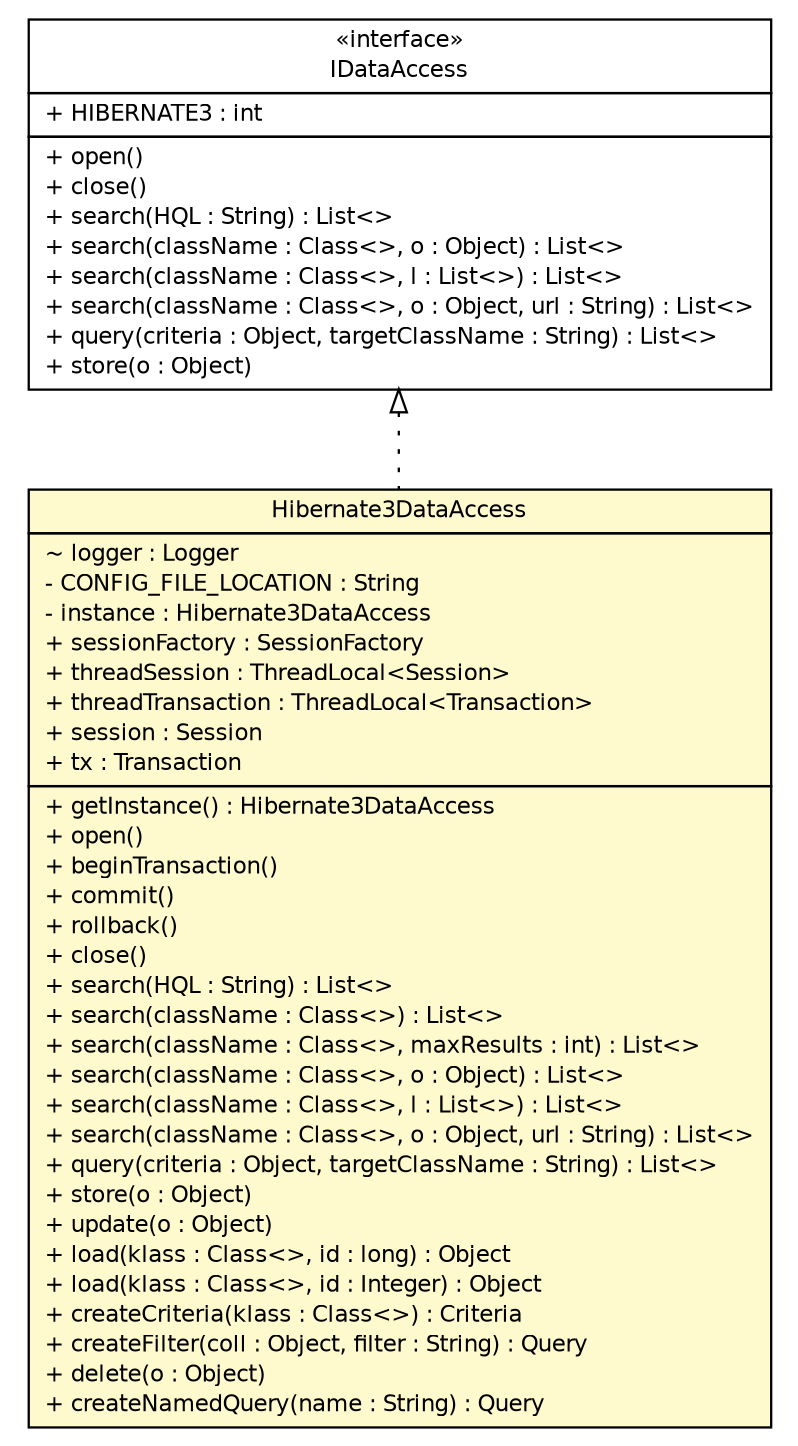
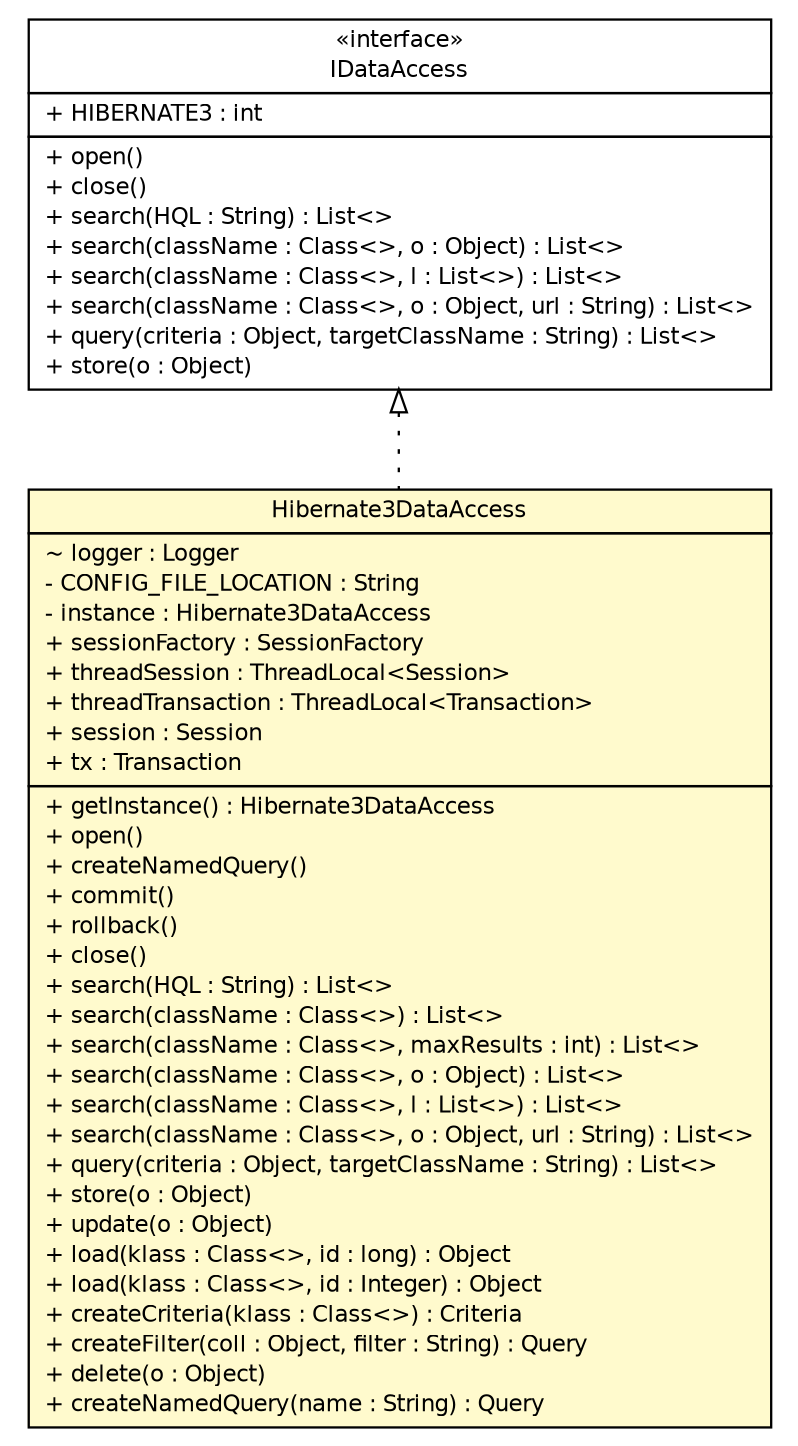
  digraph {
    node [fontcolor=black fontname=Helvetica fontsize=10.0 shape=plaintext]
-   n1 [label=<<table border="0" cellborder="1" cellspacing="0" cellpadding="2" port="p" bgcolor="lemonChiffon" href="./Hibernate3DataAccess.html"> 		<tr><td><table border="0" cellspacing="0" cellpadding="1"> 			<tr><td> Hibernate3DataAccess </td></tr> 		</table></td></tr> 		<tr><td><table border="0" cellspacing="0" cellpadding="1"> 			<tr><td align="left"> ~ logger : Logger </td></tr> 			<tr><td align="left"> - CONFIG_FILE_LOCATION : String </td></tr> 			<tr><td align="left"> - instance : Hibernate3DataAccess </td></tr> 			<tr><td align="left"> + sessionFactory : SessionFactory </td></tr> 			<tr><td align="left"> + threadSession : ThreadLocal&lt;Session&gt; </td></tr> 			<tr><td align="left"> + threadTransaction : ThreadLocal&lt;Transaction&gt; </td></tr> 			<tr><td align="left"> + session : Session </td></tr> 			<tr><td align="left"> + tx : Transaction </td></tr> 		</table></td></tr> 		<tr><td><table border="0" cellspacing="0" cellpadding="1"> 			<tr><td align="left"> + getInstance() : Hibernate3DataAccess </td></tr> 			<tr><td align="left"> + open() </td></tr> 			<tr><td align="left"> + beginTransaction() </td></tr> 			<tr><td align="left"> + commit() </td></tr> 			<tr><td align="left"> + rollback() </td></tr> 			<tr><td align="left"> + close() </td></tr> 			<tr><td align="left"> + search(HQL : String) : List&lt;&gt; </td></tr> 			<tr><td align="left"> + search(className : Class&lt;&gt;) : List&lt;&gt; </td></tr> 			<tr><td align="left"> + search(className : Class&lt;&gt;, maxResults : int) : List&lt;&gt; </td></tr> 			<tr><td align="left"> + search(className : Class&lt;&gt;, o : Object) : List&lt;&gt; </td></tr> 			<tr><td align="left"> + search(className : Class&lt;&gt;, l : List&lt;&gt;) : List&lt;&gt; </td></tr> 			<tr><td align="left"> + search(className : Class&lt;&gt;, o : Object, url : String) : List&lt;&gt; </td></tr> 			<tr><td align="left"> + query(criteria : Object, targetClassName : String) : List&lt;&gt; </td></tr> 			<tr><td align="left"> + store(o : Object) </td></tr> 			<tr><td align="left"> + update(o : Object) </td></tr> 			<tr><td align="left"> + load(klass : Class&lt;&gt;, id : long) : Object </td></tr> 			<tr><td align="left"> + load(klass : Class&lt;&gt;, id : Integer) : Object </td></tr> 			<tr><td align="left"> + createCriteria(klass : Class&lt;&gt;) : Criteria </td></tr> 			<tr><td align="left"> + createFilter(coll : Object, filter : String) : Query </td></tr> 			<tr><td align="left"> + delete(o : Object) </td></tr> 			<tr><td align="left"> + createNamedQuery(name : String) : Query </td></tr> 		</table></td></tr> 		</table>>]
+   n1 [label=<<table border="0" cellborder="1" cellspacing="0" cellpadding="2" port="p" bgcolor="lemonChiffon" href="./Hibernate3DataAccess.html"> 		<tr><td><table border="0" cellspacing="0" cellpadding="1"> 			<tr><td> Hibernate3DataAccess </td></tr> 		</table></td></tr> 		<tr><td><table border="0" cellspacing="0" cellpadding="1"> 			<tr><td align="left"> ~ logger : Logger </td></tr> 			<tr><td align="left"> - CONFIG_FILE_LOCATION : String </td></tr> 			<tr><td align="left"> - instance : Hibernate3DataAccess </td></tr> 			<tr><td align="left"> + sessionFactory : SessionFactory </td></tr> 			<tr><td align="left"> + threadSession : ThreadLocal&lt;Session&gt; </td></tr> 			<tr><td align="left"> + threadTransaction : ThreadLocal&lt;Transaction&gt; </td></tr> 			<tr><td align="left"> + session : Session </td></tr> 			<tr><td align="left"> + tx : Transaction </td></tr> 		</table></td></tr> 		<tr><td><table border="0" cellspacing="0" cellpadding="1"> 			<tr><td align="left"> + getInstance() : Hibernate3DataAccess </td></tr> 			<tr><td align="left"> + open() </td></tr> 			<tr><td align="left"> + createNamedQuery() </td></tr> 			<tr><td align="left"> + commit() </td></tr> 			<tr><td align="left"> + rollback() </td></tr> 			<tr><td align="left"> + close() </td></tr> 			<tr><td align="left"> + search(HQL : String) : List&lt;&gt; </td></tr> 			<tr><td align="left"> + search(className : Class&lt;&gt;) : List&lt;&gt; </td></tr> 			<tr><td align="left"> + search(className : Class&lt;&gt;, maxResults : int) : List&lt;&gt; </td></tr> 			<tr><td align="left"> + search(className : Class&lt;&gt;, o : Object) : List&lt;&gt; </td></tr> 			<tr><td align="left"> + search(className : Class&lt;&gt;, l : List&lt;&gt;) : List&lt;&gt; </td></tr> 			<tr><td align="left"> + search(className : Class&lt;&gt;, o : Object, url : String) : List&lt;&gt; </td></tr> 			<tr><td align="left"> + query(criteria : Object, targetClassName : String) : List&lt;&gt; </td></tr> 			<tr><td align="left"> + store(o : Object) </td></tr> 			<tr><td align="left"> + update(o : Object) </td></tr> 			<tr><td align="left"> + load(klass : Class&lt;&gt;, id : long) : Object </td></tr> 			<tr><td align="left"> + load(klass : Class&lt;&gt;, id : Integer) : Object </td></tr> 			<tr><td align="left"> + createCriteria(klass : Class&lt;&gt;) : Criteria </td></tr> 			<tr><td align="left"> + createFilter(coll : Object, filter : String) : Query </td></tr> 			<tr><td align="left"> + delete(o : Object) </td></tr> 			<tr><td align="left"> + createNamedQuery(name : String) : Query </td></tr> 		</table></td></tr> 		</table>>]
    n2 [label=<<table border="0" cellborder="1" cellspacing="0" cellpadding="2" port="p" href="./IDataAccess.html"> 		<tr><td><table border="0" cellspacing="0" cellpadding="1"> 			<tr><td> &laquo;interface&raquo; </td></tr> 			<tr><td> IDataAccess </td></tr> 		</table></td></tr> 		<tr><td><table border="0" cellspacing="0" cellpadding="1"> 			<tr><td align="left"> + HIBERNATE3 : int </td></tr> 		</table></td></tr> 		<tr><td><table border="0" cellspacing="0" cellpadding="1"> 			<tr><td align="left"> + open() </td></tr> 			<tr><td align="left"> + close() </td></tr> 			<tr><td align="left"> + search(HQL : String) : List&lt;&gt; </td></tr> 			<tr><td align="left"> + search(className : Class&lt;&gt;, o : Object) : List&lt;&gt; </td></tr> 			<tr><td align="left"> + search(className : Class&lt;&gt;, l : List&lt;&gt;) : List&lt;&gt; </td></tr> 			<tr><td align="left"> + search(className : Class&lt;&gt;, o : Object, url : String) : List&lt;&gt; </td></tr> 			<tr><td align="left"> + query(criteria : Object, targetClassName : String) : List&lt;&gt; </td></tr> 			<tr><td align="left"> + store(o : Object) </td></tr> 		</table></td></tr> 		</table>>]
    n2 -> n1 [arrowtail=empty dir=back fontname=Helvetica fontsize=10 headport=p labelfontname=Helvetica labelfontsize=10 style=dotted tailport=p color=black]
  }
